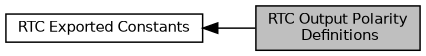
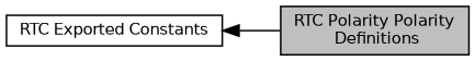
  digraph {
    rankdir=LR
    node [color=black fontname=Helvetica fontsize=10 shape=box style=filled]
-   n1 [fillcolor=grey75 fontcolor=black height=0.2 label="RTC Output Polarity\l Definitions" width=0.4]
+   n1 [fillcolor=grey75 fontcolor=black height=0.2 label="RTC Polarity Polarity\l Definitions" width=0.4]
    n2 [fillcolor=white height=0.2 label="RTC Exported Constants" width=0.4]
    n2 -> n1 [dir=back fontname=Helvetica fontsize=10 labelfontname=Helvetica labelfontsize=10 shape=plaintext style=solid]
  }
